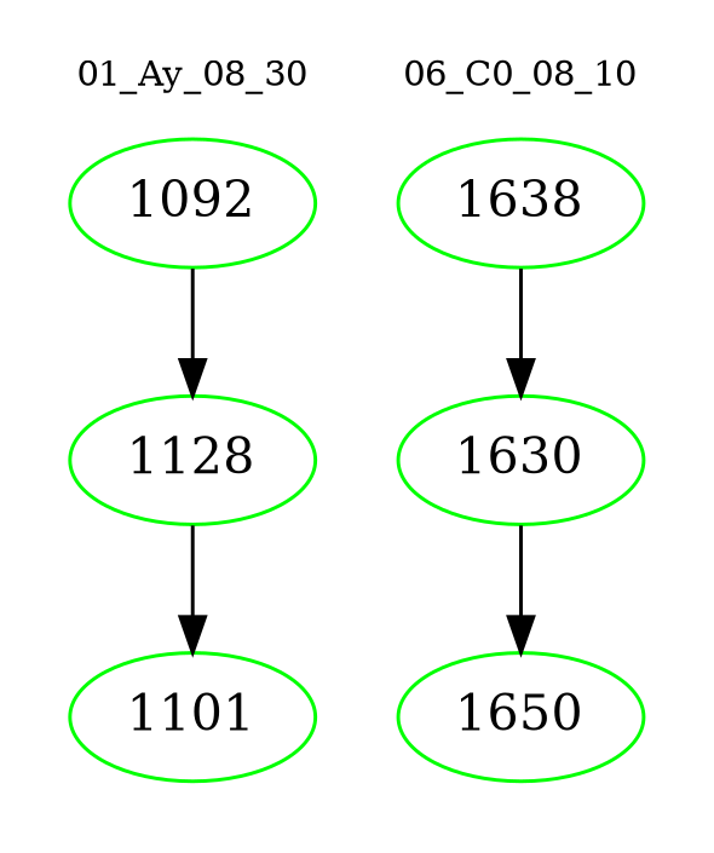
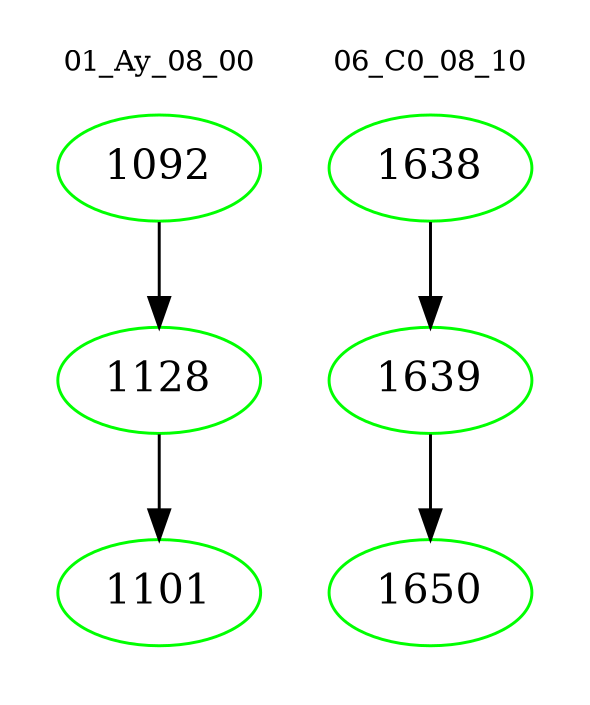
  digraph {
    node [color=green]
    edge [color=black]
    n1 [label=1092]
    n2 [label=1128]
    n3 [label=1101]
    n4 [label=1638]
-   n5 [label=1630]
+   n5 [label=1639]
    n6 [label=1650]
    subgraph cluster_1 {
      color=white
      fontsize=10
-     label="01_Ay_08_30"
+     label="01_Ay_08_00"
      n1
      n2
      n3
    }
    subgraph cluster_2 {
      color=white
      fontsize=10
      label="06_C0_08_10"
      n4
      n5
      n6
    }
    n1 -> n2
    n2 -> n3
    n4 -> n5
    n5 -> n6
  }
